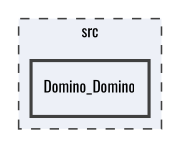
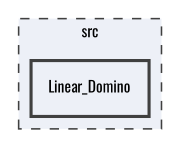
  digraph {
    compound=true
    fontname=Oswald
-   n1 [color=grey25 fillcolor="#edf0f7" fontname=Oswald fontsize=10 label=Domino_Domino shape=box style="filled,bold,"]
+   n1 [color=grey25 fillcolor="#edf0f7" fontname=Oswald fontsize=10 label=Linear_Domino shape=box style="filled,bold,"]
    subgraph cluster_1 {
      bgcolor="#edf0f7"
      fontsize=10
      label=src
      pencolor=grey25
      style="filled,dashed,"
      n1
    }
  }
